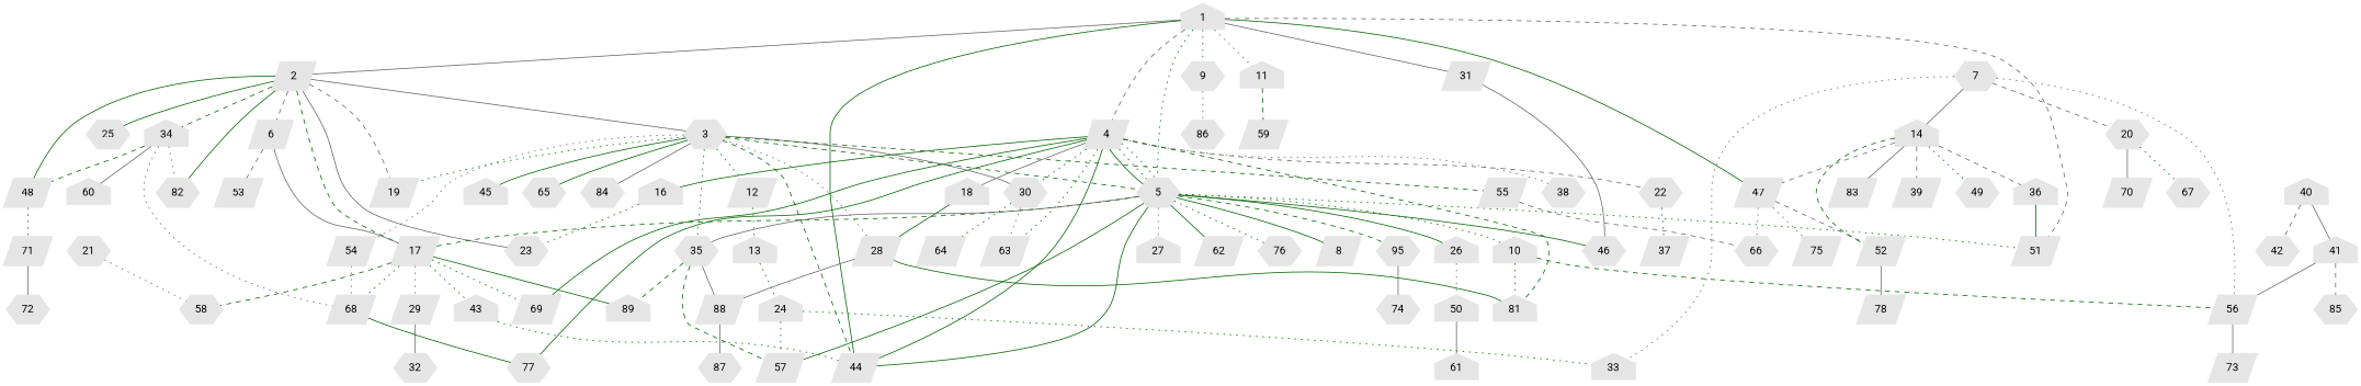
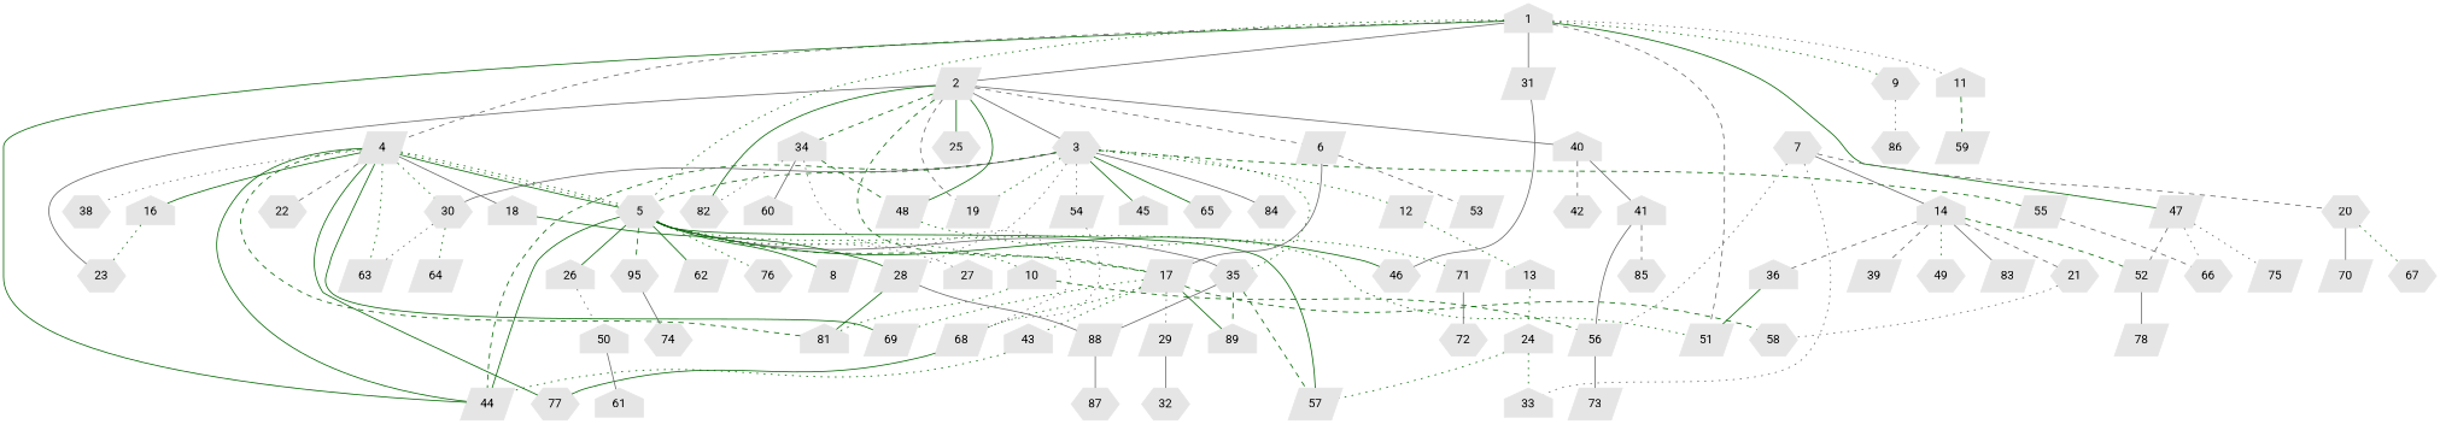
  graph {
    fontname=Roboto
    node [color=gray90 fontname=Roboto shape=parallelogram style=filled]
    edge [color=darkgreen fontname=Roboto style=solid]
    1 [shape=house]
    2
    4
    5 [shape=hexagon]
    9 [shape=hexagon]
    11 [shape=house]
    31
    44
    47
    51
    3 [shape=hexagon]
    6
    17
    19
    23 [shape=hexagon]
    25 [shape=hexagon]
    34 [shape=house]
    40 [shape=house]
    48
    82 [shape=hexagon]
    30 [shape=hexagon]
    16 [shape=house]
    18 [shape=house]
    22 [shape=hexagon]
    38 [shape=hexagon]
    63
    69
    77 [shape=hexagon]
    81 [shape=house]
    35 [shape=hexagon]
    8
    10 [shape=house]
    n33 [label=95 shape=hexagon]
    26 [shape=house]
    27 [shape=house]
    46 [shape=hexagon]
    57
    62
    76 [shape=hexagon]
    86 [shape=hexagon]
    59
    52
    66 [shape=hexagon]
    75
    12
    28
    45 [shape=house]
    54
    55
    65 [shape=hexagon]
    84 [shape=hexagon]
    53
    29
    43 [shape=house]
    58 [shape=hexagon]
    68
    n57 [label=89 shape=house]
    60 [shape=house]
    41 [shape=house]
    42 [shape=hexagon]
    71
    13 [shape=house]
    n63 [label=88]
    64
    7 [shape=hexagon]
    14 [shape=house]
    20 [shape=hexagon]
    33 [shape=house]
    56
-   37
    74 [shape=hexagon]
    50 [shape=house]
    21 [shape=hexagon]
    36 [shape=house]
    39
    49 [shape=hexagon]
    83
    67 [shape=hexagon]
    70
    73
    24 [shape=house]
    78
    32 [shape=hexagon]
    61 [shape=house]
    87 [shape=hexagon]
    85 [shape=hexagon]
    72 [shape=hexagon]
    1 -- 2 [color=gray40]
    1 -- 4 [color=gray40 style=dashed]
    1 -- 5 [style=dotted]
    1 -- 9 [style=dotted]
    1 -- 11 [color=gray40 style=dotted]
    1 -- 31 [color=gray40]
    1 -- 44
    1 -- 47
    1 -- 51 [color=gray40 style=dashed]
    2 -- 3 [color=gray40]
    2 -- 6 [color=gray40 style=dashed]
    2 -- 17 [style=dashed]
    2 -- 19 [color=gray40 style=dashed]
    2 -- 23 [color=gray40]
    2 -- 25
    2 -- 34 [style=dashed]
+   2 -- 40 [color=gray40]
    2 -- 48
    2 -- 82
    4 -- 5
    4 -- 5 [style=dotted]
    4 -- 5 [style=dotted]
    4 -- 44
    4 -- 30 [style=dotted]
    4 -- 16
    4 -- 18 [color=gray40]
    4 -- 22 [color=gray40 style=dashed]
    4 -- 38 [color=gray40 style=dotted]
    4 -- 63 [style=dotted]
    4 -- 69
    4 -- 77
    4 -- 81 [style=dashed]
    5 -- 44
    5 -- 51 [style=dotted]
    5 -- 17 [style=dashed]
    5 -- 35 [color=gray40]
    5 -- 8
    5 -- 10 [style=dotted]
    5 -- n33 [style=dashed]
    5 -- 26
    5 -- 27 [color=gray40 style=dotted]
    5 -- 46
    5 -- 57
    5 -- 62
    5 -- 76 [style=dotted]
    9 -- 86 [color=gray40 style=dotted]
    11 -- 59 [style=dashed]
    31 -- 46 [color=gray40]
    47 -- 52 [color=gray40 style=dashed]
    47 -- 66 [color=gray40 style=dotted]
    47 -- 75 [color=gray40 style=dotted]
    3 -- 5 [style=dashed]
    3 -- 44 [style=dashed]
    3 -- 19 [style=dotted]
    3 -- 30 [color=gray40]
    3 -- 35 [style=dotted]
    3 -- 12 [style=dotted]
    3 -- 28 [color=gray40 style=dotted]
    3 -- 45
    3 -- 54 [color=gray40 style=dotted]
    3 -- 55 [style=dashed]
    3 -- 65
    3 -- 84 [color=gray40]
    6 -- 17 [color=gray40]
    6 -- 53 [color=gray40 style=dashed]
    17 -- 69 [style=dotted]
    17 -- 29 [color=gray40 style=dotted]
    17 -- 43 [style=dotted]
    17 -- 58 [style=dashed]
    17 -- 68 [style=dotted]
    17 -- n57
    34 -- 48 [style=dashed]
    34 -- 82 [color=gray40 style=dotted]
    34 -- 68 [color=gray40 style=dotted]
    34 -- 60 [color=gray40]
    40 -- 41 [color=gray40]
    40 -- 42 [color=gray40 style=dashed]
    48 -- 71 [style=dotted]
    30 -- 63 [color=gray40 style=dotted]
    30 -- 64 [style=dotted]
    16 -- 23 [style=dotted]
    18 -- 28
-   22 -- 37 [style=dotted]
    35 -- 57 [style=dashed]
    35 -- n57 [style=dashed]
    35 -- n63 [color=gray40]
    10 -- 81 [style=dotted]
    10 -- 56 [style=dashed]
    n33 -- 74 [color=gray40]
    26 -- 50 [color=gray40 style=dotted]
    52 -- 78 [color=gray40]
    12 -- 13 [style=dotted]
    28 -- 81
    28 -- n63 [color=gray40]
    54 -- 68 [color=gray40 style=dotted]
    55 -- 66 [color=gray40 style=dashed]
    29 -- 32 [color=gray40]
    43 -- 44 [style=dotted]
    68 -- 77
    41 -- 56 [color=gray40]
    41 -- 85 [color=gray40 style=dashed]
    71 -- 72 [color=gray40]
    13 -- 24 [style=dotted]
    n63 -- 87 [color=gray40]
    7 -- 14 [color=gray40]
    7 -- 20 [color=gray40 style=dashed]
    7 -- 33 [color=gray40 style=dotted]
    7 -- 56 [color=gray40 style=dotted]
    14 -- 52 [style=dashed]
-   14 -- 47 [color=gray40 style=dashed]
+   14 -- 21 [color=gray40 style=dashed]
    14 -- 36 [color=gray40 style=dashed]
    14 -- 39 [color=gray40 style=dashed]
    14 -- 49 [style=dotted]
    14 -- 83 [color=gray40]
    20 -- 67 [style=dotted]
    20 -- 70 [color=gray40]
    56 -- 73 [color=gray40]
    50 -- 61 [color=gray40]
    21 -- 58 [color=gray40 style=dotted]
    36 -- 51
    24 -- 57 [style=dotted]
    24 -- 33 [style=dotted]
  }
